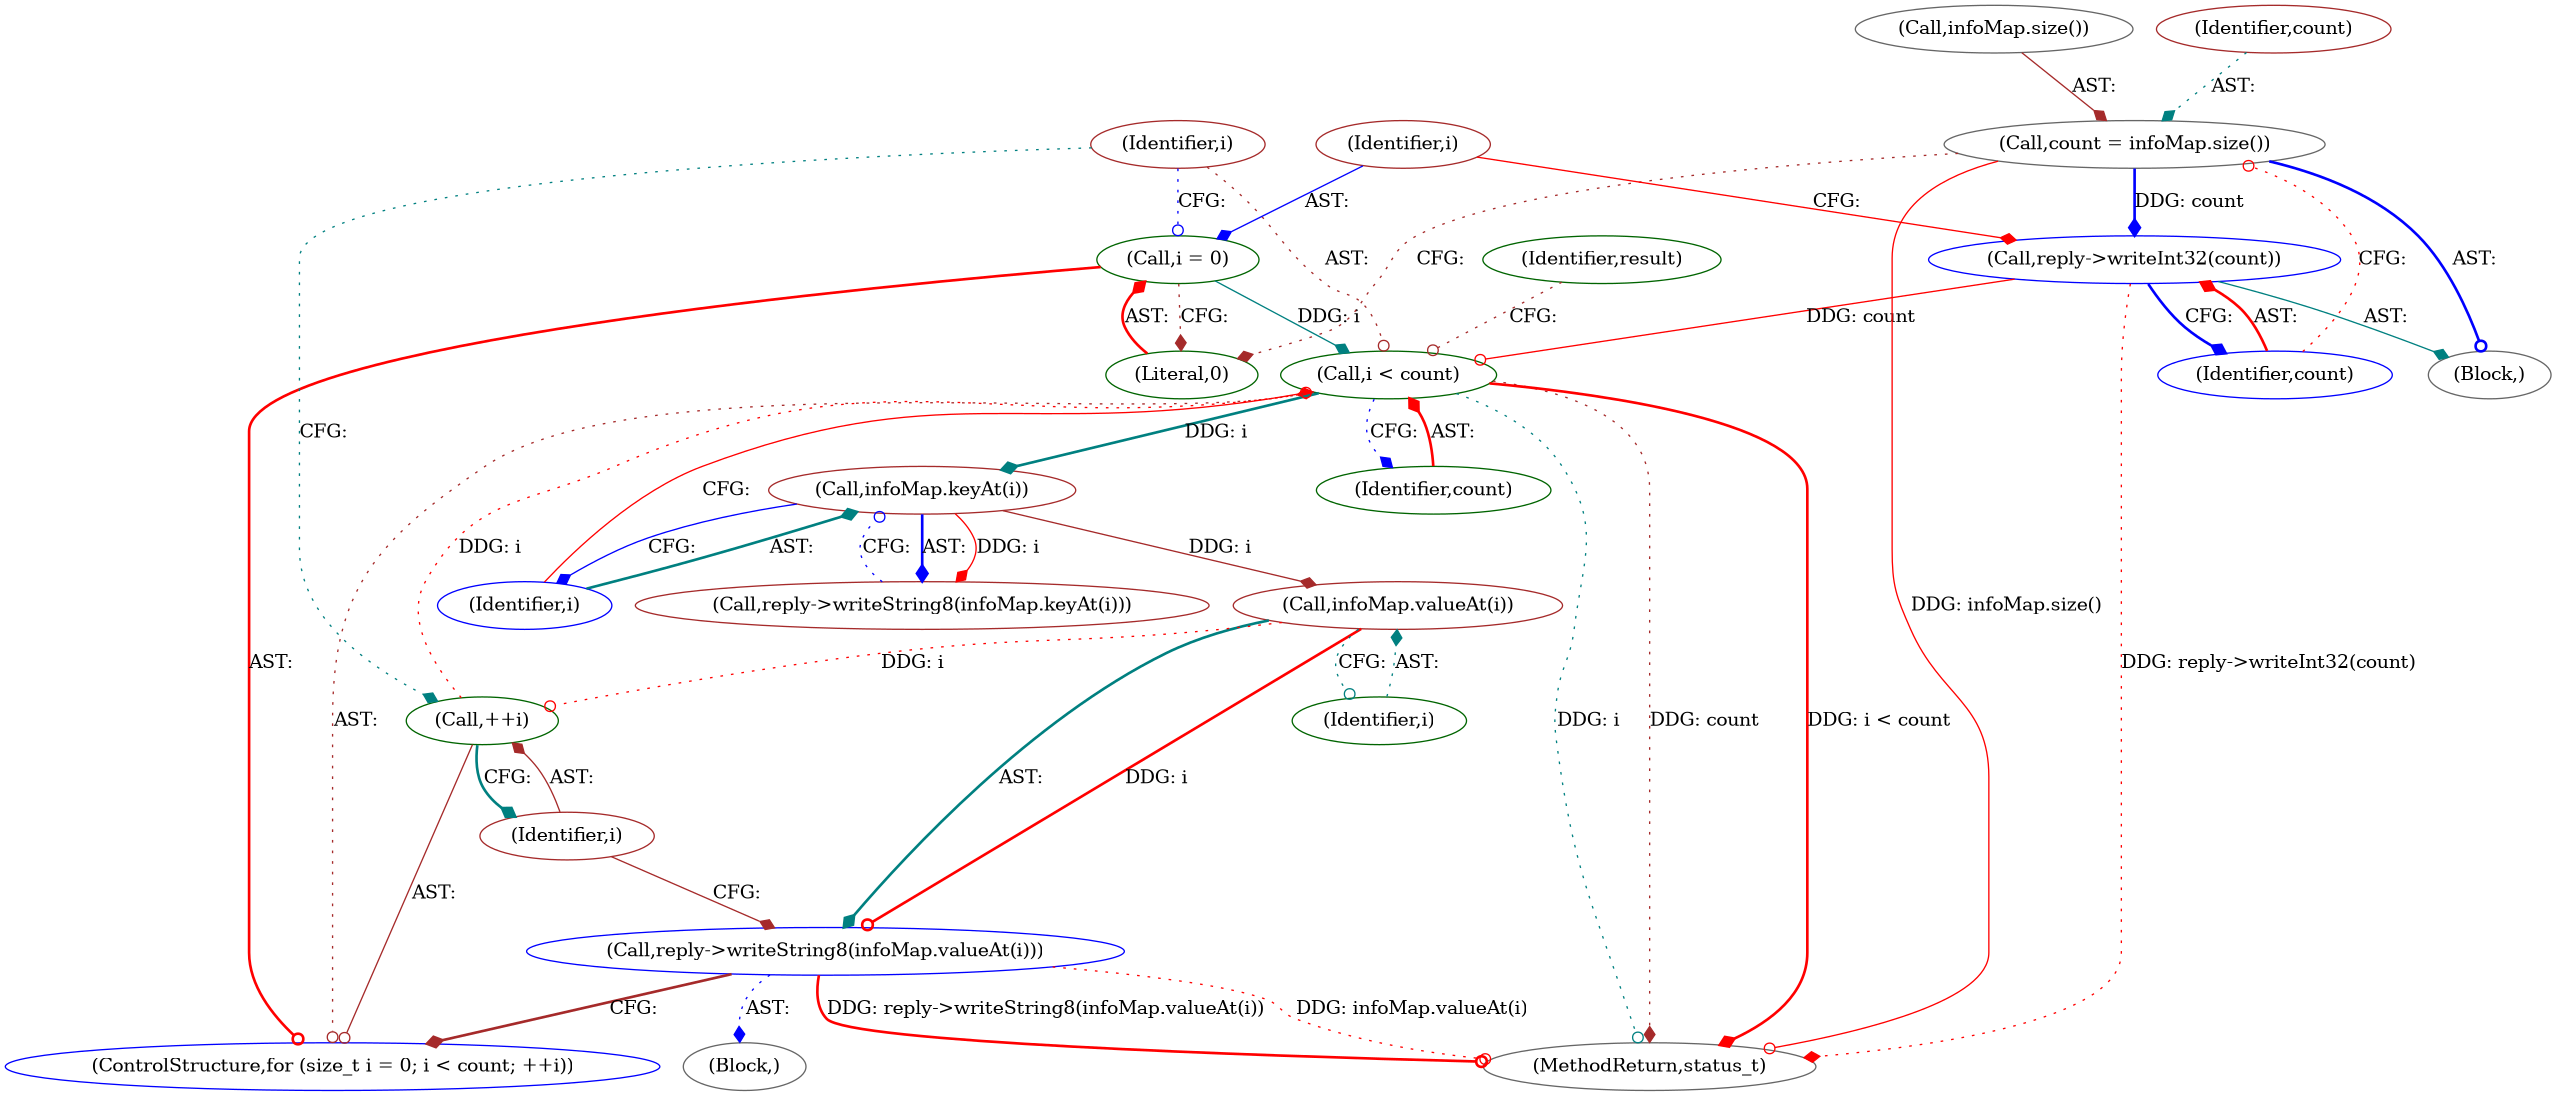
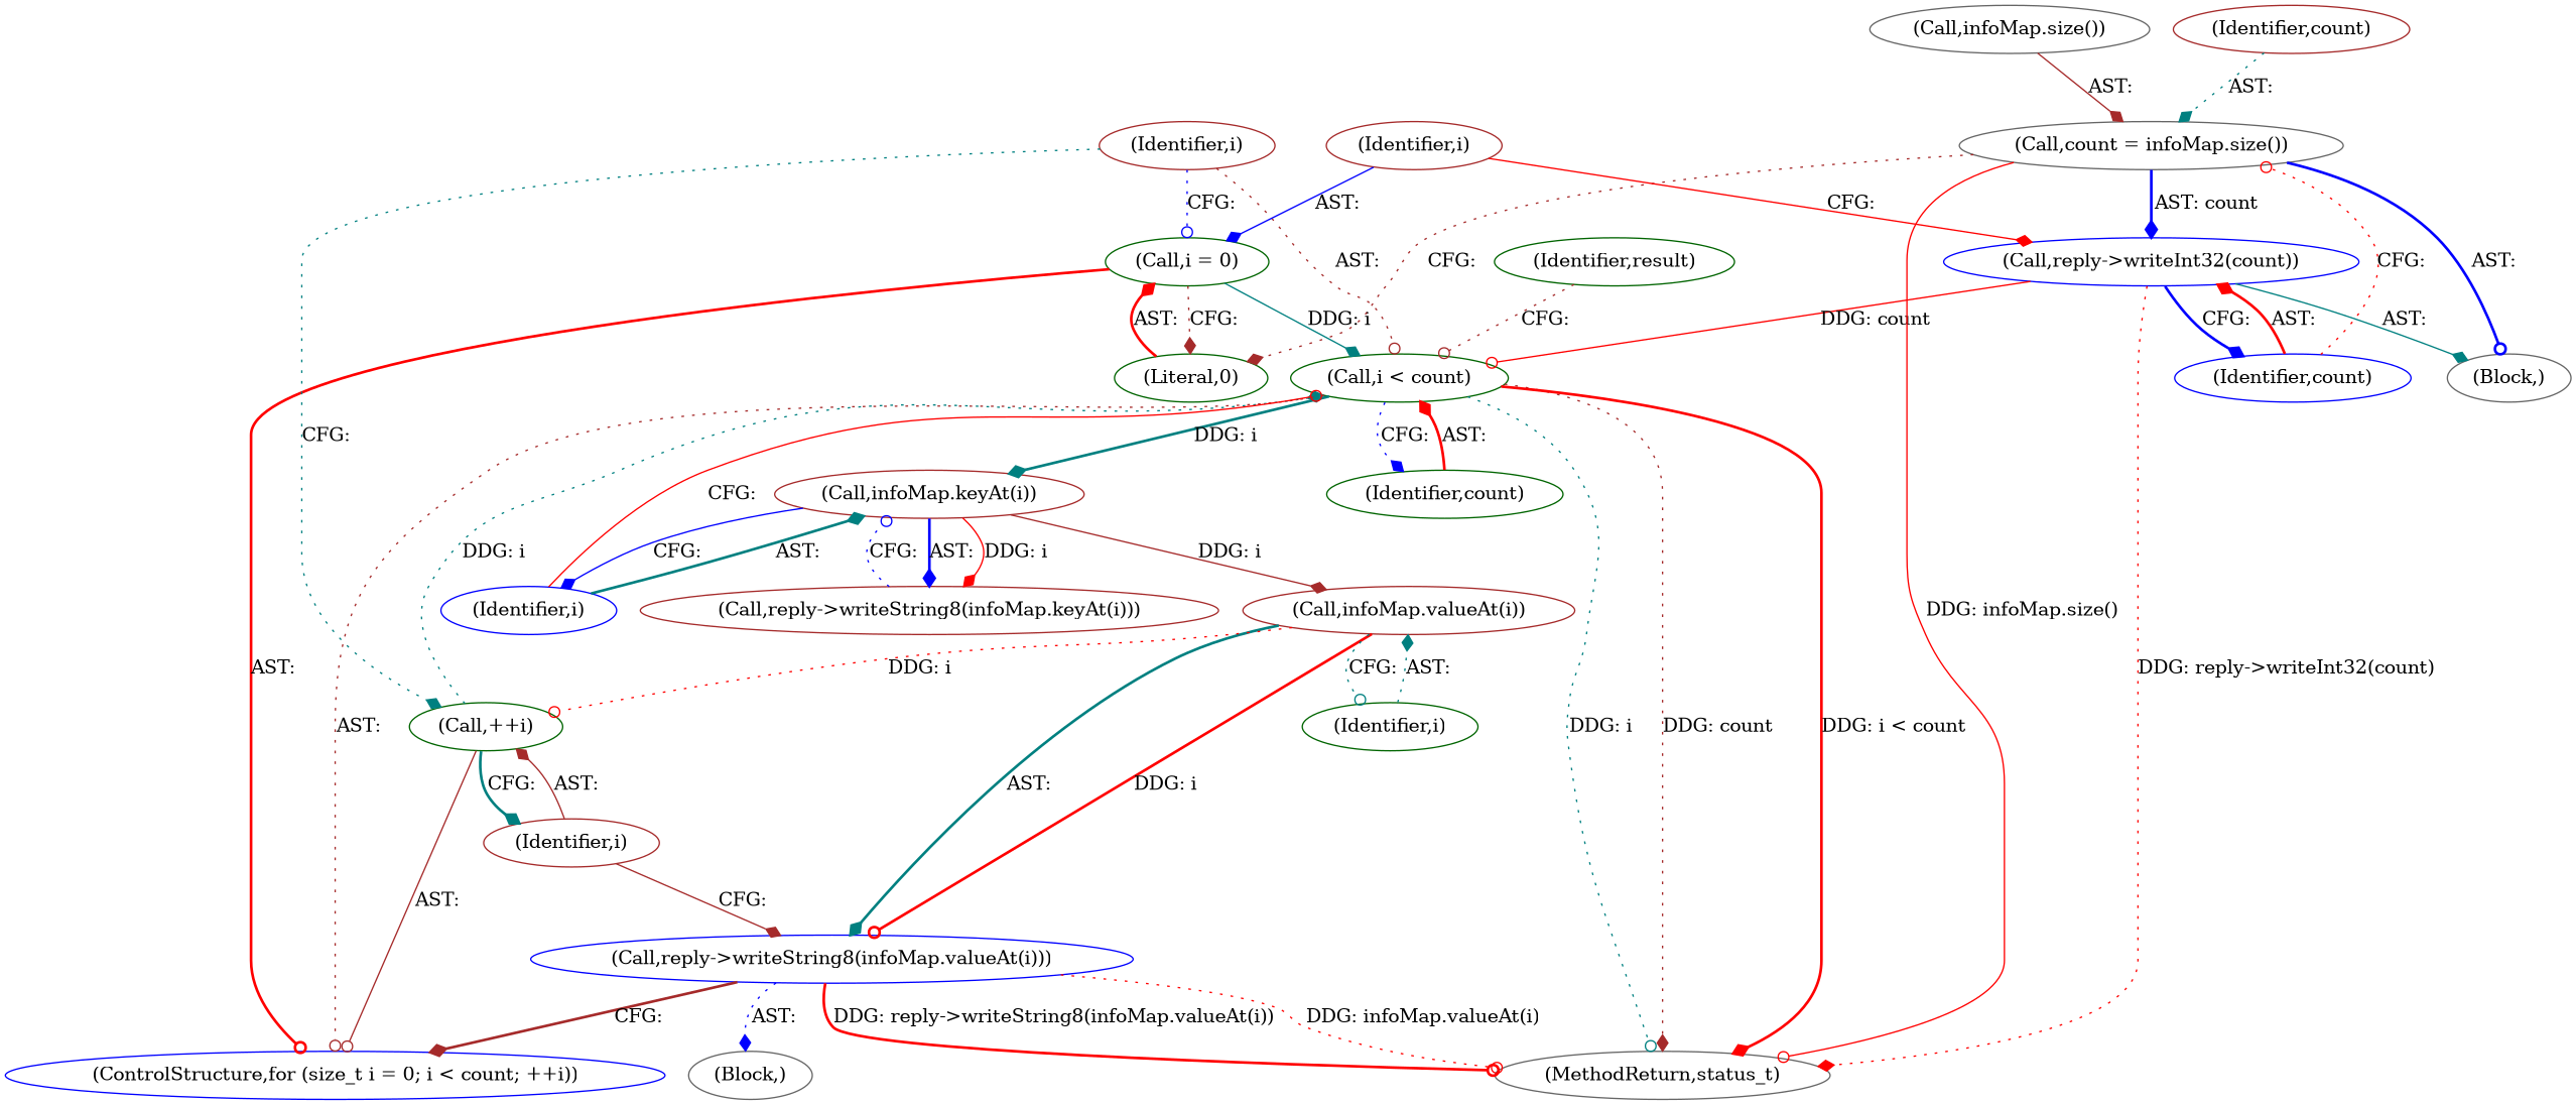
  digraph {
    node [color=brown]
    edge [arrowhead=diamond color=red style=dotted]
    n1 [color=blue label="(Call,reply->writeString8(infoMap.valueAt(i)))"]
    n2 [color=gray40 label="(Block,)"]
    n3 [color=gray40 label="(MethodReturn,status_t)"]
    n4 [color=blue label="(ControlStructure,for (size_t i = 0; i < count; ++i))"]
    n5 [label="(Call,infoMap.valueAt(i))"]
    n6 [color=darkgreen label="(Call,++i)"]
    n7 [color=darkgreen label="(Identifier,i)"]
    n8 [color=darkgreen label="(Call,i < count)"]
    n9 [label="(Identifier,i)"]
    n10 [label="(Call,infoMap.keyAt(i))"]
    n11 [label="(Call,reply->writeString8(infoMap.keyAt(i)))"]
    n12 [color=blue label="(Identifier,i)"]
    n13 [color=darkgreen label="(Identifier,count)"]
    n14 [color=darkgreen label="(Call,i = 0)"]
    n15 [color=darkgreen label="(Literal,0)"]
    n16 [color=blue label="(Call,reply->writeInt32(count))"]
    n17 [color=gray40 label="(Block,)"]
    n18 [color=blue label="(Identifier,count)"]
    n19 [color=gray40 label="(Call,count = infoMap.size())"]
    n20 [color=gray40 label="(Call,infoMap.size())"]
    n21 [label="(Identifier,i)"]
    n22 [color=darkgreen label="(Identifier,result)"]
    n23 [label="(Identifier,count)"]
    n24 [label="(Identifier,i)"]
    n1 -> n2 [color=blue label="AST: "]
    n1 -> n3 [arrowhead=odot label="DDG: reply->writeString8(infoMap.valueAt(i))" style=bold]
    n1 -> n3 [arrowhead=odot label="DDG: infoMap.valueAt(i)"]
    n1 -> n4 [color=brown label="CFG: " style=bold]
    n5 -> n1 [color=teal label="AST: " style=bold]
    n5 -> n1 [arrowhead=odot label="DDG: i" style=bold]
    n5 -> n6 [arrowhead=odot label="DDG: i"]
    n5 -> n7 [arrowhead=odot color=teal label="CFG: "]
    n6 -> n4 [arrowhead=odot color=brown label="AST: " style=solid]
-   n6 -> n8 [label="DDG: i"]
+   n6 -> n8 [color=teal label="DDG: i"]
    n6 -> n9 [color=teal label="CFG: " style=bold]
    n7 -> n5 [color=teal label="AST: "]
    n8 -> n3 [arrowhead=odot color=teal label="DDG: i"]
    n8 -> n3 [color=brown label="DDG: count"]
    n8 -> n3 [label="DDG: i < count" style=bold]
    n8 -> n4 [arrowhead=odot color=brown label="AST: "]
    n8 -> n10 [color=teal label="DDG: i" style=bold]
    n8 -> n13 [color=blue label="CFG: "]
    n9 -> n1 [color=brown label="CFG: " style=solid]
    n9 -> n6 [color=brown label="AST: " style=solid]
    n10 -> n5 [color=brown label="DDG: i" style=solid]
    n10 -> n11 [color=blue label="AST: " style=bold]
    n10 -> n11 [label="DDG: i" style=solid]
    n10 -> n12 [color=blue label="CFG: " style=solid]
    n11 -> n10 [arrowhead=odot color=blue label="CFG: "]
    n12 -> n8 [arrowhead=odot label="CFG: " style=solid]
    n12 -> n10 [color=teal label="AST: " style=bold]
    n13 -> n8 [label="AST: " style=bold]
    n14 -> n4 [arrowhead=odot label="AST: " style=bold]
    n14 -> n8 [color=teal label="DDG: i" style=solid]
    n14 -> n15 [color=brown label="CFG: "]
    n15 -> n14 [label="AST: " style=bold]
    n16 -> n3 [label="DDG: reply->writeInt32(count)"]
    n16 -> n8 [arrowhead=odot label="DDG: count" style=solid]
    n16 -> n17 [color=teal label="AST: " style=solid]
    n16 -> n18 [color=blue label="CFG: " style=bold]
    n18 -> n16 [label="AST: " style=bold]
    n18 -> n19 [arrowhead=odot label="CFG: "]
    n19 -> n3 [arrowhead=odot label="DDG: infoMap.size()" style=solid]
    n19 -> n15 [color=brown label="CFG: "]
-   n19 -> n16 [color=blue label="DDG: count" style=bold]
+   n19 -> n16 [color=blue label="AST: count" style=bold]
    n19 -> n17 [arrowhead=odot color=blue label="AST: " style=bold]
    n20 -> n19 [color=brown label="AST: " style=solid]
    n21 -> n6 [color=teal label="CFG: "]
    n21 -> n8 [arrowhead=odot color=brown label="AST: "]
    n21 -> n14 [arrowhead=odot color=blue label="CFG: "]
    n22 -> n8 [arrowhead=odot color=brown label="CFG: "]
    n23 -> n19 [color=teal label="AST: "]
    n24 -> n14 [color=blue label="AST: " style=solid]
    n24 -> n16 [label="CFG: " style=solid]
  }
